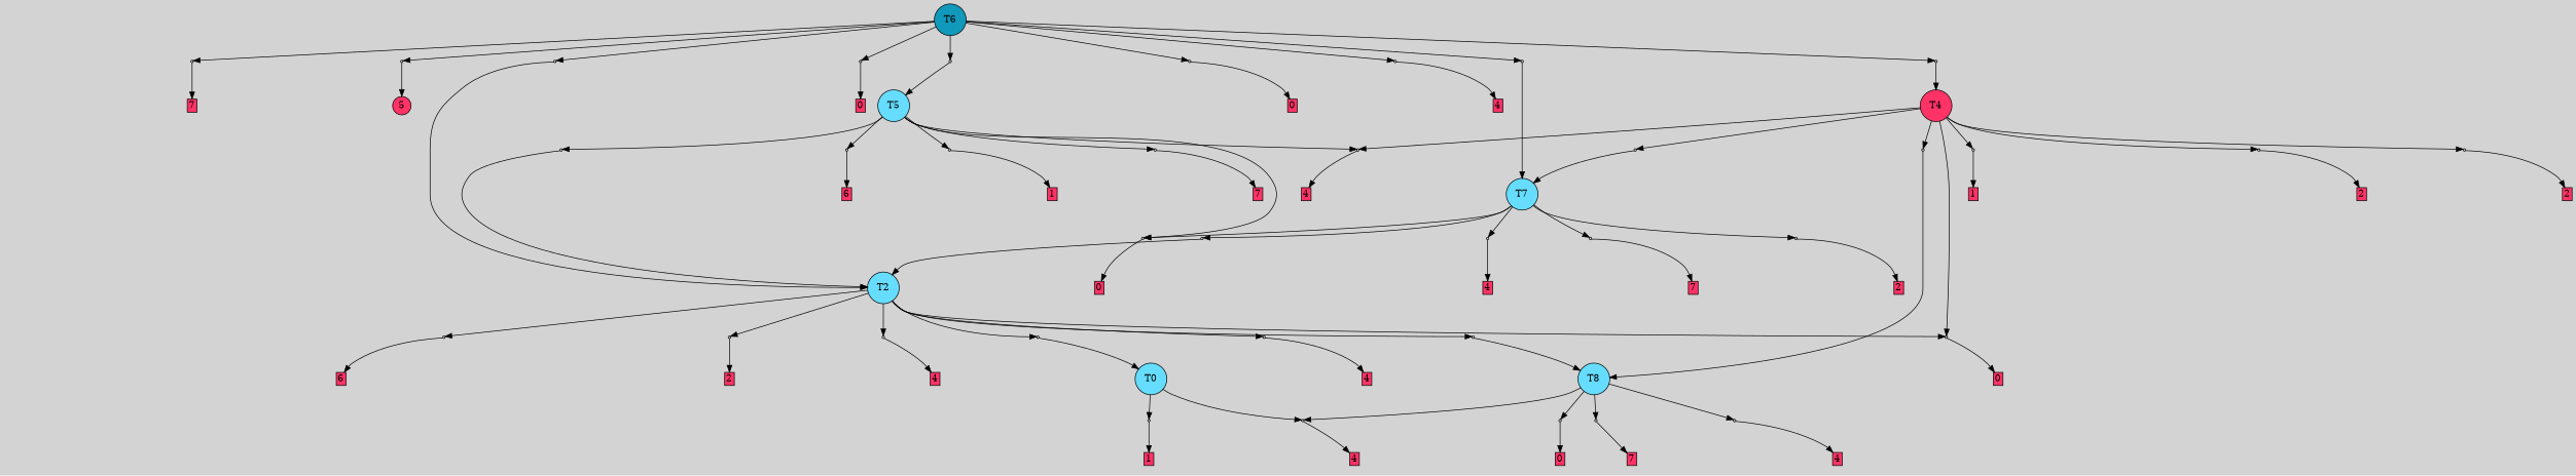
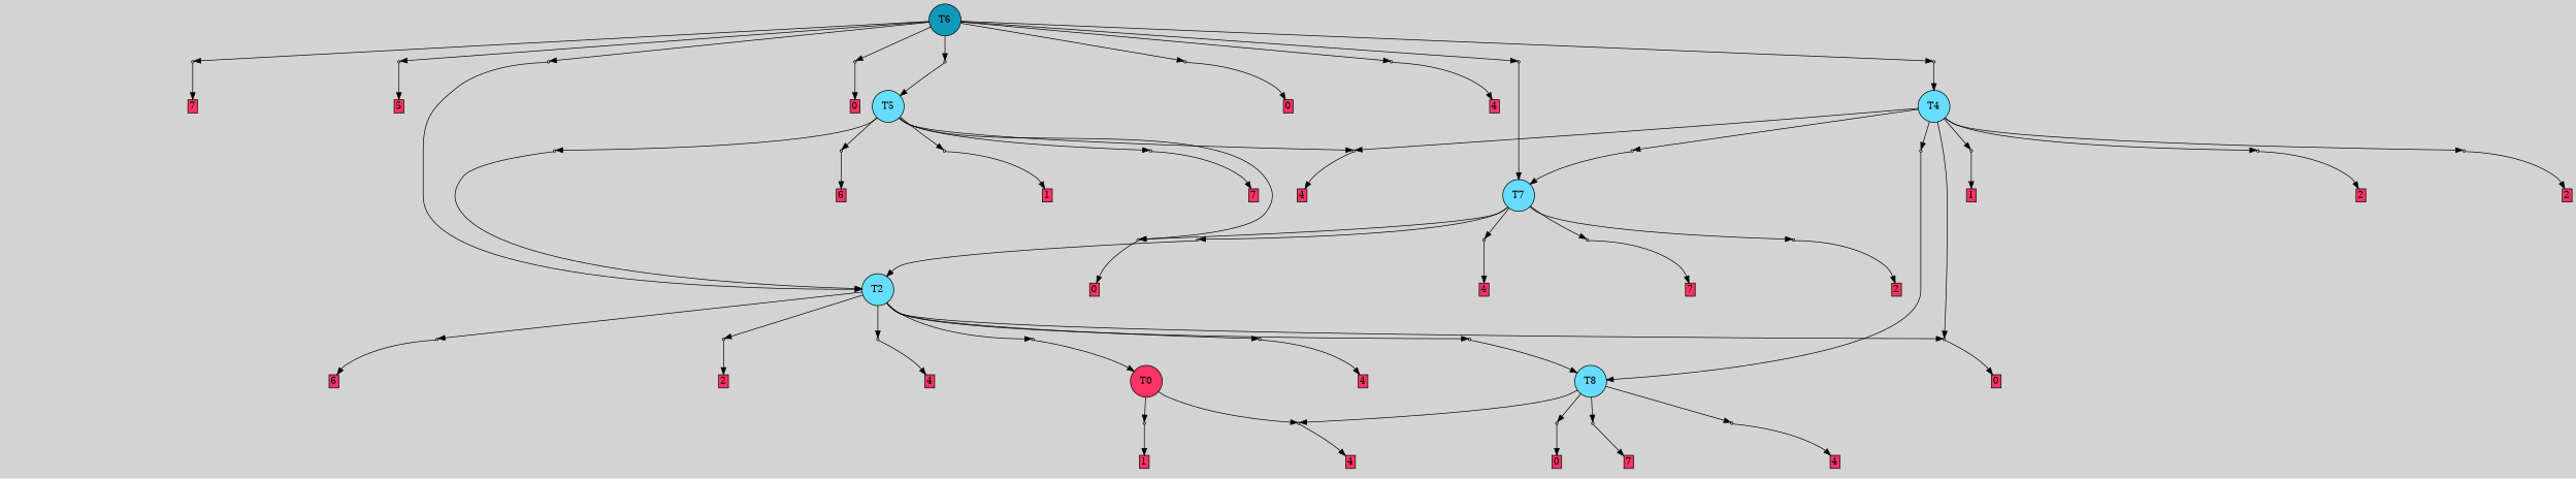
  digraph {
    bgcolor=lightgray
    node [shape=box style=filled]
    T6 [fillcolor="#1199bb" shape=circle]
    P27 [fillcolor="#cccccc" shape=point]
    P28 [fillcolor="#cccccc" shape=point]
    P29 [fillcolor="#cccccc" shape=point]
    P30 [fillcolor="#cccccc" shape=point]
    P31 [fillcolor="#cccccc" shape=point]
    P32 [fillcolor="#cccccc" shape=point]
    P33 [fillcolor="#cccccc" shape=point]
    P34 [fillcolor="#cccccc" shape=point]
    P35 [fillcolor="#cccccc" shape=point]
-   T0 [fillcolor="#66ddff" shape=circle]
+   T0 [fillcolor="#ff3366" shape=circle]
    P0 [fillcolor="#cccccc" shape=point]
    P1 [fillcolor="#cccccc" shape=point]
    n14 [label="3|0&2|7#1|7#3|6#1|7#3|6#2|7&#92;n" style=invis]
    n15 [fillcolor="#ff3366" height=0 label=1 margin=0.03 width=0]
    n16 [label="4|0&1|1#4|4#0|2#2|1#4|3#0|1&#92;n" style=invis]
    n17 [fillcolor="#ff3366" height=0 label=4 margin=0.03 width=0]
    n18 [fillcolor="#66ddff" label=T8 shape=circle]
    P2 [fillcolor="#cccccc" shape=point]
    P3 [fillcolor="#cccccc" shape=point]
    P4 [fillcolor="#cccccc" shape=point]
    n22 [label="3|0&3|3#2|3#4|3#2|3#3|0#3|6&#92;n" style=invis]
    n23 [fillcolor="#ff3366" height=0 label=4 margin=0.03 width=0]
    n24 [label="2|0&1|0#3|4#2|7#2|1#3|0#1|1&#92;n" style=invis]
    n25 [fillcolor="#ff3366" height=0 label=0 margin=0.03 width=0]
    I4 [style=invis]
    n27 [fillcolor="#ff3366" height=0 label=7 margin=0.03 width=0]
    T2 [fillcolor="#66ddff" shape=circle]
    P5 [fillcolor="#cccccc" shape=point]
    P6 [fillcolor="#cccccc" shape=point]
    P7 [fillcolor="#cccccc" shape=point]
    P8 [fillcolor="#cccccc" shape=point]
    P9 [fillcolor="#cccccc" shape=point]
    P10 [fillcolor="#cccccc" shape=point]
    P11 [fillcolor="#cccccc" shape=point]
    n36 [label="3|0&1|3#3|4#3|4#1|3#2|5#4|1&#92;n" style=invis]
    n37 [fillcolor="#ff3366" height=0 label=4 margin=0.03 width=0]
    n38 [label="1|0&1|5#4|4#1|6#4|3#4|4#2|2&#92;n" style=invis]
    n39 [label="3|0&3|5#0|7#3|2#2|1#1|0#0|1&#92;n" style=invis]
    n40 [fillcolor="#ff3366" height=0 label=2 margin=0.03 width=0]
    n41 [label="7|0&2|1#2|0#1|3#4|5#1|0#2|1&#92;n" style=invis]
    n42 [label="2|0&1|7#3|0#3|0#1|2#0|1#3|7&#92;n" style=invis]
    n43 [fillcolor="#ff3366" height=0 label=4 margin=0.03 width=0]
    n44 [label="2|0&1|0#3|4#2|7#2|1#3|0#1|1&#92;n" style=invis]
    n45 [fillcolor="#ff3366" height=0 label=0 margin=0.03 width=0]
    n46 [label="2|0&3|2#3|5#1|1#2|5#2|6#0|6&#92;n" style=invis]
    n47 [fillcolor="#ff3366" height=0 label=6 margin=0.03 width=0]
    n48 [fillcolor="#66ddff" label=T7 shape=circle]
    P12 [fillcolor="#cccccc" shape=point]
    P13 [fillcolor="#cccccc" shape=point]
    P14 [fillcolor="#cccccc" shape=point]
    P15 [fillcolor="#cccccc" shape=point]
    P16 [fillcolor="#cccccc" shape=point]
    n54 [label="2|0&1|0#3|4#2|7#2|1#3|0#0|1&#92;n" style=invis]
    n55 [fillcolor="#ff3366" height=0 label=0 margin=0.03 width=0]
    n56 [label="3|0&3|5#0|5#3|5#2|1#1|0#0|1&#92;n" style=invis]
    n57 [fillcolor="#ff3366" height=0 label=2 margin=0.03 width=0]
    n58 [label="2|0&1|7#3|0#3|4#1|2#0|1#3|7&#92;n" style=invis]
    n59 [fillcolor="#ff3366" height=0 label=4 margin=0.03 width=0]
    n60 [label="2|4&2|6#3|1#1|1#3|2#4|7#1|6&#92;n4|4&0|4#4|2#0|5#3|5#4|0#2|6&#92;n1|7&0|5#4|1#1|0#1|5#0|3#3|3&#92;n7|0&0|4#4|1#0|7#2|0#1|4#3|6&#92;n" style=invis]
    n61 [label="7|0&2|7#0|5#3|6#2|1#4|6#0|6&#92;n" style=invis]
    n62 [fillcolor="#ff3366" height=0 label=7 margin=0.03 width=0]
-   T4 [fillcolor="#ff3366" shape=circle]
+   T4 [fillcolor="#66ddff" shape=circle]
    P17 [fillcolor="#cccccc" shape=point]
    P18 [fillcolor="#cccccc" shape=point]
    P19 [fillcolor="#cccccc" shape=point]
    P20 [fillcolor="#cccccc" shape=point]
    P21 [fillcolor="#cccccc" shape=point]
    P22 [fillcolor="#cccccc" shape=point]
    n70 [label="1|0&1|5#4|4#1|6#4|3#4|4#2|2&#92;n" style=invis]
    n71 [label="0|2&0|1#3|2#0|7#0|1#2|7#3|0&#92;n6|0&0|2#4|7#3|4#3|1#3|1#0|2&#92;n" style=invis]
    n72 [fillcolor="#ff3366" height=0 label=1 margin=0.03 width=0]
    n73 [label="7|0&2|1#2|6#1|3#4|5#1|0#2|1&#92;n" style=invis]
    n74 [fillcolor="#ff3366" height=0 label=2 margin=0.03 width=0]
    n75 [label="2|0&1|7#3|0#3|4#1|2#0|1#3|7&#92;n" style=invis]
    n76 [fillcolor="#ff3366" height=0 label=4 margin=0.03 width=0]
    n77 [label="2|0&3|6#1|2#3|6#2|2#1|5#3|2&#92;n" style=invis]
    n78 [label="3|0&3|5#0|7#3|5#2|1#1|0#0|4&#92;n" style=invis]
    n79 [fillcolor="#ff3366" height=0 label=2 margin=0.03 width=0]
    T5 [fillcolor="#66ddff" shape=circle]
    P23 [fillcolor="#cccccc" shape=point]
    P24 [fillcolor="#cccccc" shape=point]
    P25 [fillcolor="#cccccc" shape=point]
    P26 [fillcolor="#cccccc" shape=point]
    n85 [label="2|0&3|2#3|5#1|4#2|5#2|6#0|6&#92;n" style=invis]
    n86 [fillcolor="#ff3366" height=0 label=6 margin=0.03 width=0]
    n87 [label="2|0&1|7#1|7#1|1#2|1#2|3#3|6&#92;n" style=invis]
    n88 [fillcolor="#ff3366" height=0 label=1 margin=0.03 width=0]
    n89 [label="1|7&0|5#4|1#1|0#1|5#0|3#3|3&#92;n2|4&2|6#3|1#1|1#3|2#4|7#1|6&#92;n7|0&0|4#4|1#0|7#2|0#1|4#2|6&#92;n" style=invis]
    n90 [label="7|0&2|7#0|5#3|6#3|2#4|6#0|6&#92;n" style=invis]
    n91 [fillcolor="#ff3366" height=0 label=7 margin=0.03 width=0]
    n92 [label="7|0&4|1#3|6#4|2#4|0#3|6#0|6&#92;n" style=invis]
    n93 [fillcolor="#ff3366" height=0 label=7 margin=0.03 width=0]
    n94 [label="6|6&2|1#2|5#3|1#2|7#2|3#0|5&#92;n3|0&3|5#0|6#3|5#2|1#1|0#0|1&#92;n" style=invis]
-   n95 [fillcolor="#ff3366" height=0 label=5 margin=0.03 shape=circle width=0]
+   n95 [fillcolor="#ff3366" height=0 label=5 margin=0.03 width=0]
    n96 [label="1|7&0|5#4|1#1|0#1|5#0|3#3|3&#92;n2|4&2|2#3|1#1|1#3|2#4|7#1|6&#92;n7|0&0|4#4|1#0|7#2|0#1|4#2|6&#92;n" style=invis]
    n97 [label="2|0&1|2#3|4#2|0#2|7#3|0#1|1&#92;n" style=invis]
    n98 [fillcolor="#ff3366" height=0 label=0 margin=0.03 width=0]
    n99 [label="6|1&0|5#3|0#3|4#0|5#4|5#1|5&#92;n0|2&0|1#3|2#0|7#0|1#2|7#3|0&#92;n6|0&0|2#4|7#3|4#3|1#3|1#0|2&#92;n" style=invis]
    n100 [label="1|0&2|5#4|1#0|4#1|4#0|1#4|4&#92;n" style=invis]
    n101 [fillcolor="#ff3366" height=0 label=0 margin=0.03 width=0]
    n102 [label="3|0&1|3#3|4#3|4#1|3#2|5#4|1&#92;n" style=invis]
    n103 [fillcolor="#ff3366" height=0 label=4 margin=0.03 width=0]
    n104 [label="2|0&3|0#4|4#0|6#4|7#4|2#3|7&#92;n" style=invis]
    n105 [label="2|0&3|7#1|4#0|4#3|0#1|2#0|0&#92;n" style=invis]
    subgraph sub_1 {
      rank=same
      T6
    }
    T6 -> P27
    T6 -> P28
    T6 -> P29
    T6 -> P30
    T6 -> P31
    T6 -> P32
    T6 -> P33
    T6 -> P34
    T6 -> P35
    P27 -> n92 [style=invis]
    P27 -> n93
    P28 -> n94 [style=invis]
    P28 -> n95
    P29 -> T2
    P29 -> n96 [style=invis]
    P30 -> n97 [style=invis]
    P30 -> n98
    P31 -> T5
    P31 -> n99 [style=invis]
    P32 -> n100 [style=invis]
    P32 -> n101
    P33 -> n102 [style=invis]
    P33 -> n103
    P34 -> n48
    P34 -> n104 [style=invis]
    P35 -> T4
    P35 -> n105 [style=invis]
    T0 -> P0
    T0 -> P1
    P0 -> n14 [style=invis]
    P0 -> n15
    P1 -> n16 [style=invis]
    P1 -> n17
    n18 -> P1
    n18 -> P2
    n18 -> P3
    n18 -> P4
    P2 -> n22 [style=invis]
    P2 -> n23
    P3 -> n24 [style=invis]
    P3 -> n25
    P4 -> I4 [style=invis]
    P4 -> n27
    T2 -> P5
    T2 -> P6
    T2 -> P7
    T2 -> P8
    T2 -> P9
    T2 -> P10
    T2 -> P11
    P5 -> n36 [style=invis]
    P5 -> n37
    P6 -> n18
    P6 -> n38 [style=invis]
    P7 -> n39 [style=invis]
    P7 -> n40
    P8 -> T0
    P8 -> n41 [style=invis]
    P9 -> n42 [style=invis]
    P9 -> n43
    P10 -> n44 [style=invis]
    P10 -> n45
    P11 -> n46 [style=invis]
    P11 -> n47
    n48 -> P12
    n48 -> P13
    n48 -> P14
    n48 -> P15
    n48 -> P16
    P12 -> n54 [style=invis]
    P12 -> n55
    P13 -> n56 [style=invis]
    P13 -> n57
    P14 -> n58 [style=invis]
    P14 -> n59
    P15 -> T2
    P15 -> n60 [style=invis]
    P16 -> n61 [style=invis]
    P16 -> n62
    T4 -> P10
    T4 -> P17
    T4 -> P18
    T4 -> P19
    T4 -> P20
    T4 -> P21
    T4 -> P22
    P17 -> n18
    P17 -> n70 [style=invis]
    P18 -> n71 [style=invis]
    P18 -> n72
    P19 -> n73 [style=invis]
    P19 -> n74
    P20 -> n75 [style=invis]
    P20 -> n76
    P21 -> n48
    P21 -> n77 [style=invis]
    P22 -> n78 [style=invis]
    P22 -> n79
    T5 -> P12
    T5 -> P20
    T5 -> P23
    T5 -> P24
    T5 -> P25
    T5 -> P26
    P23 -> n85 [style=invis]
    P23 -> n86
    P24 -> n87 [style=invis]
    P24 -> n88
    P25 -> T2
    P25 -> n89 [style=invis]
    P26 -> n90 [style=invis]
    P26 -> n91
  }
